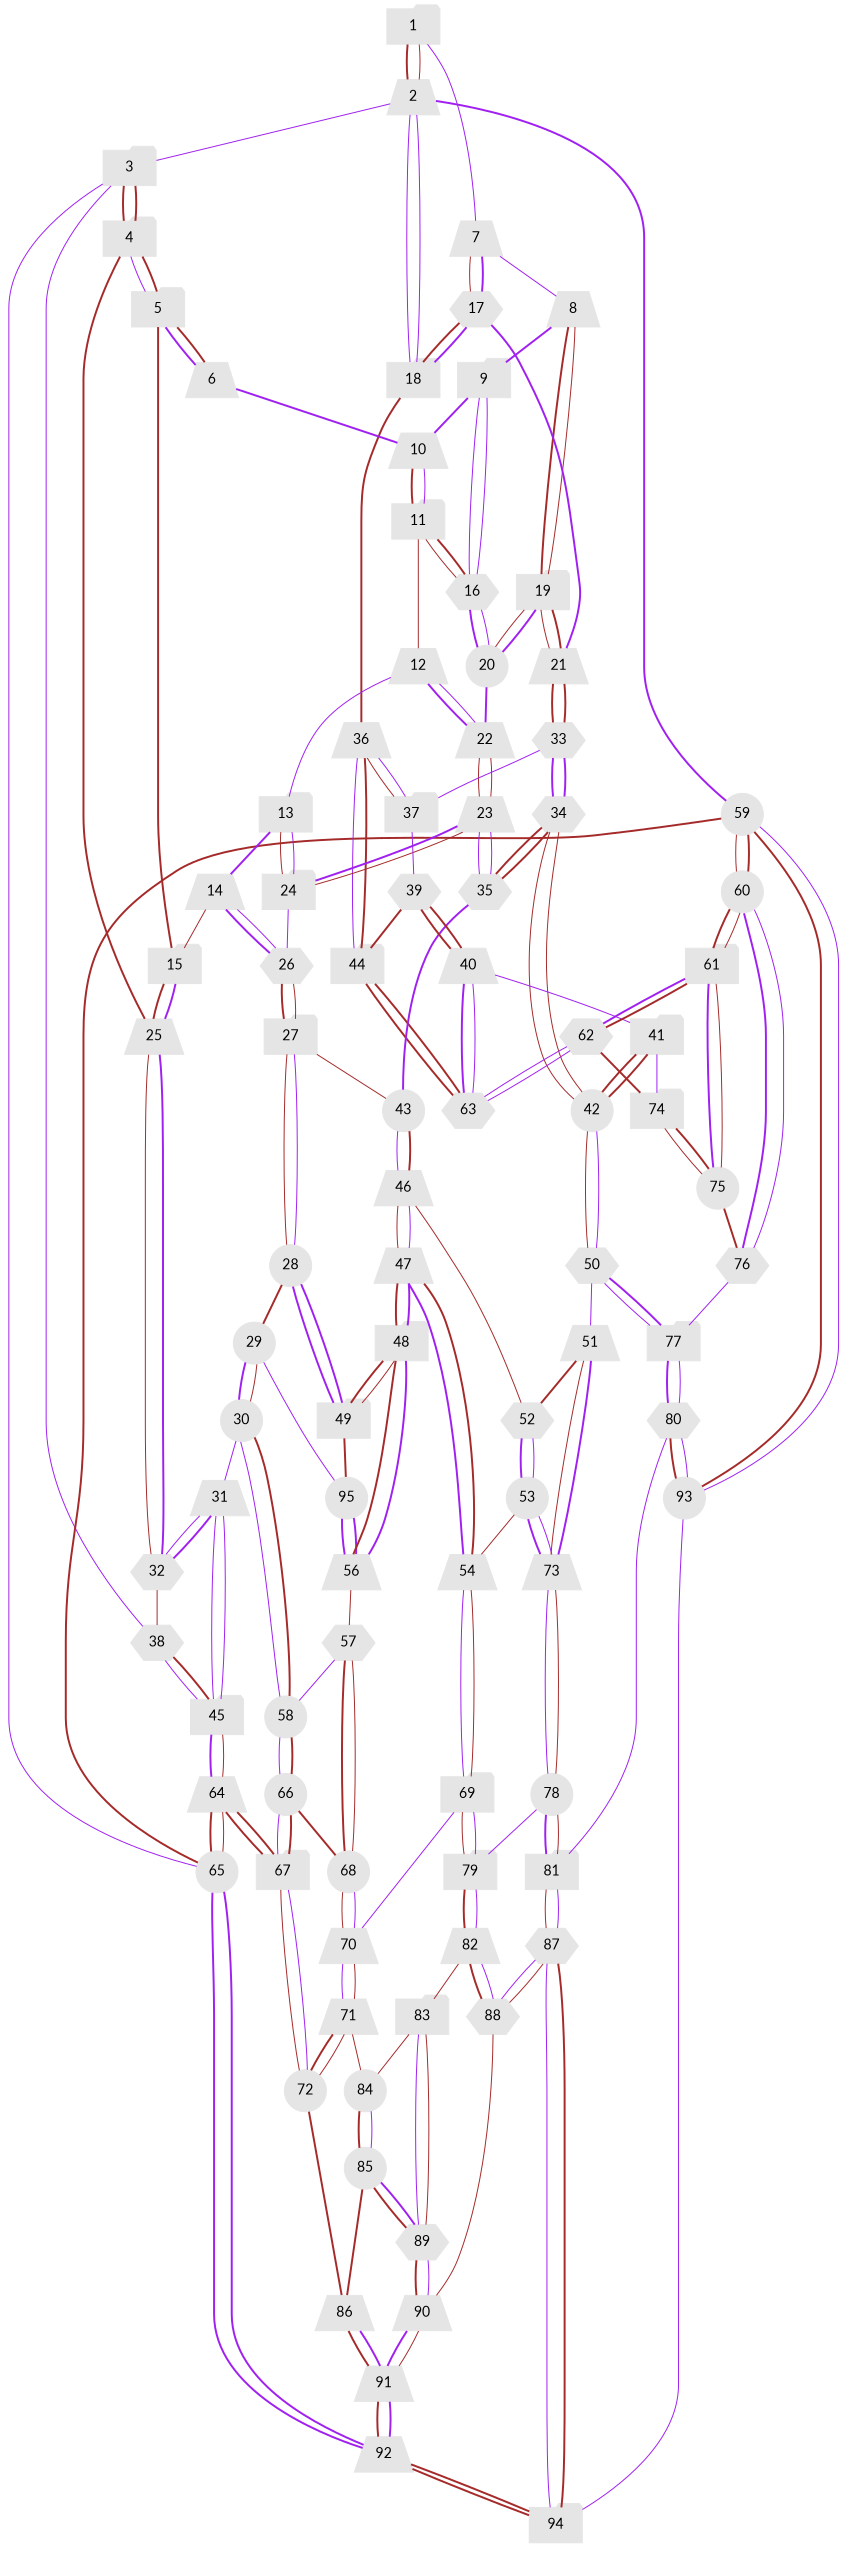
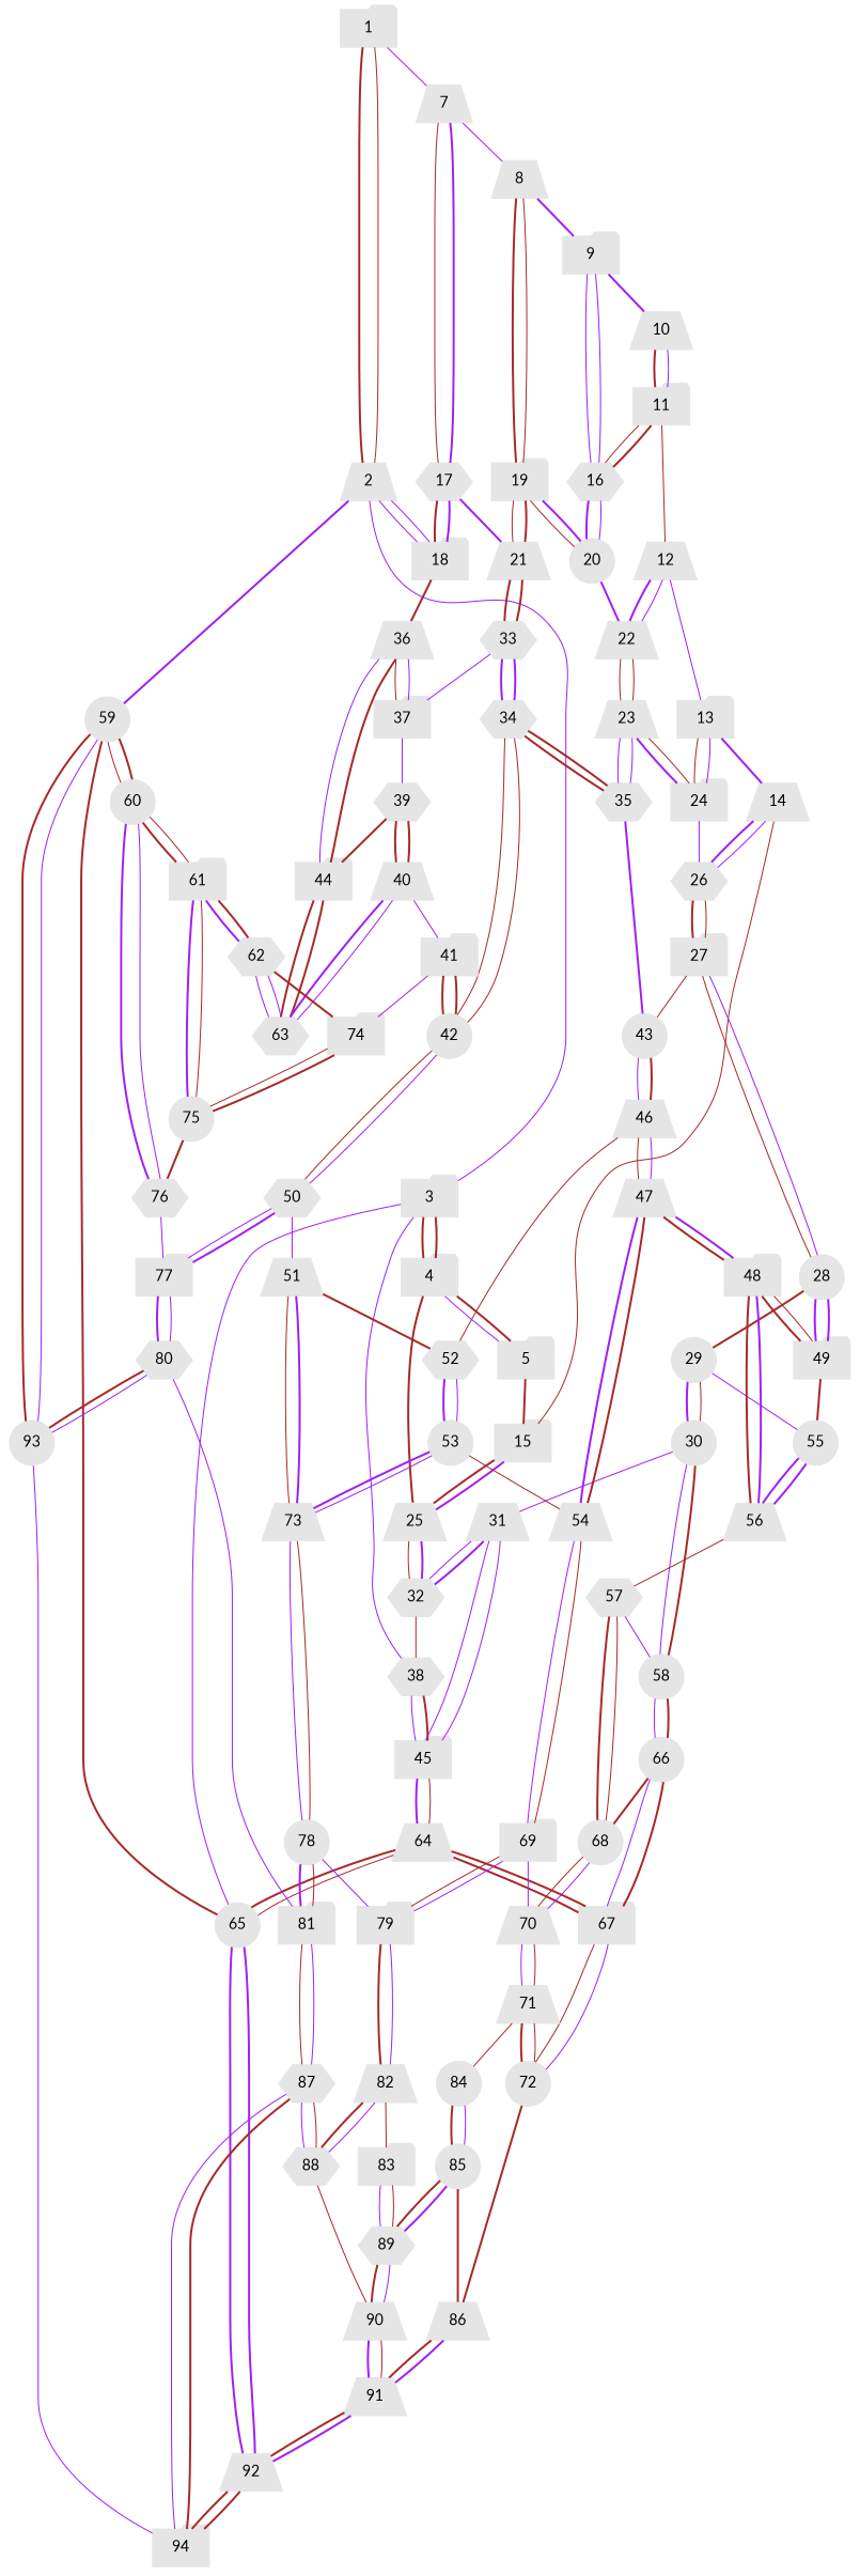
  graph {
    fontname=Lato
    node [color=gray90 fontname=Lato shape=trapezium style=filled]
    edge [color=brown fontname=Lato style=solid]
    1 [shape=folder]
    2
    7
    3 [shape=folder]
    18 [shape=folder]
    59 [shape=circle]
    8
    17 [shape=hexagon]
    4 [shape=folder]
    38 [shape=hexagon]
    65 [shape=circle]
    36
    60 [shape=circle]
    93 [shape=circle]
    5 [shape=folder]
    25
    45 [shape=folder]
    92
-   6
    15 [shape=folder]
    32 [shape=hexagon]
    10
    11 [shape=folder]
    9 [shape=folder]
    19 [shape=folder]
    21
    16 [shape=hexagon]
    20 [shape=circle]
    12
    13 [shape=folder]
    22
    14
    24 [shape=folder]
    23
    26 [shape=hexagon]
    27 [shape=folder]
    33 [shape=hexagon]
    37 [shape=folder]
    44 [shape=folder]
    34 [shape=hexagon]
    35 [shape=hexagon]
    43 [shape=circle]
    28 [shape=circle]
    29 [shape=circle]
    49 [shape=folder]
    46
    30 [shape=circle]
-   55 [shape=circle label=95]
+   55 [shape=circle]
    31
    58 [shape=circle]
    56
    66 [shape=circle]
    64
    42 [shape=circle]
    39 [shape=hexagon]
    50 [shape=hexagon]
    63 [shape=hexagon]
    40
    41 [shape=folder]
    74 [shape=folder]
    75 [shape=circle]
    51
    77 [shape=folder]
    47
    52 [shape=hexagon]
    67 [shape=folder]
    48 [shape=folder]
    54
    53 [shape=circle]
    69 [shape=folder]
    57 [shape=hexagon]
    73
    80 [shape=hexagon]
    78 [shape=circle]
    70
    79 [shape=folder]
    68 [shape=circle]
    61 [shape=folder]
    76 [shape=hexagon]
    94 [shape=folder]
    62 [shape=hexagon]
    72 [shape=circle]
    86
    71
    82
    84 [shape=circle]
    85 [shape=circle]
    91
    81 [shape=folder]
    87 [shape=hexagon]
    83 [shape=folder]
    88 [shape=hexagon]
    89 [shape=hexagon]
    90
    1 -- 2 [style=bold]
    1 -- 2
    1 -- 7 [color=purple]
    2 -- 3 [color=purple]
    2 -- 18 [color=purple]
    2 -- 18 [color=purple]
    2 -- 59 [color=purple style=bold]
    7 -- 8 [color=purple]
    7 -- 17
    7 -- 17 [color=purple style=bold]
    3 -- 4 [style=bold]
    3 -- 4 [style=bold]
    3 -- 38 [color=purple]
    3 -- 65 [color=purple]
    18 -- 36 [style=bold]
    59 -- 65 [style=bold]
    59 -- 60
    59 -- 60 [style=bold]
    59 -- 93 [style=bold]
    59 -- 93 [color=purple]
    8 -- 9 [color=purple style=bold]
    8 -- 19 [style=bold]
    8 -- 19
    17 -- 18 [style=bold]
    17 -- 18 [color=purple style=bold]
    17 -- 21 [color=purple style=bold]
    4 -- 5 [color=purple]
    4 -- 5 [style=bold]
    4 -- 25 [style=bold]
    38 -- 45 [color=purple]
    38 -- 45 [style=bold]
    65 -- 92 [color=purple style=bold]
    65 -- 92 [color=purple style=bold]
    36 -- 37
    36 -- 37 [color=purple]
    36 -- 44 [color=purple]
    36 -- 44 [style=bold]
    60 -- 61 [style=bold]
    60 -- 61
    60 -- 76 [color=purple style=bold]
    60 -- 76 [color=purple]
    93 -- 94 [color=purple]
-   5 -- 6 [color=purple style=bold]
-   5 -- 6 [style=bold]
    5 -- 15 [style=bold]
    25 -- 32
    25 -- 32 [color=purple style=bold]
    45 -- 64 [color=purple style=bold]
    45 -- 64
    92 -- 94 [style=bold]
    92 -- 94 [style=bold]
-   6 -- 10 [color=purple style=bold]
    15 -- 25 [style=bold]
    15 -- 25 [color=purple style=bold]
    32 -- 38
    10 -- 11 [style=bold]
    10 -- 11 [color=purple]
    11 -- 16
    11 -- 16 [style=bold]
    11 -- 12
    9 -- 10 [color=purple style=bold]
    9 -- 16 [color=purple]
    9 -- 16 [color=purple]
    19 -- 21
    19 -- 21 [style=bold]
    19 -- 20
    19 -- 20 [color=purple style=bold]
    21 -- 33 [style=bold]
    21 -- 33 [style=bold]
    16 -- 20 [color=purple style=bold]
    16 -- 20 [color=purple]
    20 -- 22 [color=purple style=bold]
    12 -- 13 [color=purple]
    12 -- 22 [color=purple style=bold]
    12 -- 22 [color=purple]
    13 -- 14 [color=purple style=bold]
    13 -- 24
    13 -- 24 [color=purple]
    22 -- 23
    22 -- 23
    14 -- 15
    14 -- 26 [color=purple style=bold]
    14 -- 26 [color=purple]
    24 -- 26 [color=purple]
    23 -- 24 [color=purple style=bold]
    23 -- 24
    23 -- 35 [color=purple]
    23 -- 35 [color=purple]
    26 -- 27 [style=bold]
    26 -- 27
    27 -- 43
    27 -- 28
    27 -- 28 [color=purple]
    33 -- 37 [color=purple]
    33 -- 34 [color=purple style=bold]
    33 -- 34 [color=purple style=bold]
    37 -- 39 [color=purple]
    44 -- 63 [style=bold]
    44 -- 63 [style=bold]
    34 -- 35 [style=bold]
    34 -- 35 [style=bold]
    34 -- 42
    34 -- 42
    35 -- 43 [color=purple style=bold]
    43 -- 46 [color=purple]
    43 -- 46 [style=bold]
    28 -- 29 [style=bold]
    28 -- 49 [color=purple style=bold]
    28 -- 49 [color=purple style=bold]
    29 -- 30 [color=purple style=bold]
    29 -- 30
    29 -- 55 [color=purple]
    49 -- 55 [style=bold]
    46 -- 47
    46 -- 47 [color=purple]
    46 -- 52
    30 -- 31 [color=purple]
    30 -- 58 [color=purple]
    30 -- 58 [style=bold]
    55 -- 56 [color=purple style=bold]
    55 -- 56 [color=purple style=bold]
    31 -- 45 [color=purple]
    31 -- 45 [color=purple]
    31 -- 32 [color=purple]
    31 -- 32 [color=purple style=bold]
    58 -- 66 [color=purple]
    58 -- 66 [style=bold]
    56 -- 57
    66 -- 67 [color=purple]
    66 -- 67 [style=bold]
    66 -- 68 [style=bold]
    64 -- 65 [style=bold]
    64 -- 65
    64 -- 67 [style=bold]
    64 -- 67 [style=bold]
    42 -- 50
    42 -- 50 [color=purple]
    39 -- 44 [style=bold]
    39 -- 40 [style=bold]
    39 -- 40 [style=bold]
    50 -- 51 [color=purple]
    50 -- 77 [color=purple]
    50 -- 77 [color=purple style=bold]
    40 -- 63 [color=purple style=bold]
    40 -- 63 [color=purple]
    40 -- 41 [color=purple]
    41 -- 42 [style=bold]
    41 -- 42 [style=bold]
    41 -- 74 [color=purple]
    74 -- 75
    74 -- 75 [style=bold]
    75 -- 76 [style=bold]
    51 -- 52 [style=bold]
    51 -- 73
    51 -- 73 [color=purple style=bold]
    77 -- 80 [color=purple style=bold]
    77 -- 80 [color=purple]
    47 -- 48 [style=bold]
    47 -- 48 [color=purple style=bold]
    47 -- 54 [color=purple style=bold]
    47 -- 54 [style=bold]
    52 -- 53 [color=purple style=bold]
    52 -- 53 [color=purple]
    67 -- 72
    67 -- 72 [color=purple]
    48 -- 49 [style=bold]
    48 -- 49
    48 -- 56 [style=bold]
    48 -- 56 [color=purple style=bold]
    54 -- 69 [color=purple]
    54 -- 69
    53 -- 54
    53 -- 73 [color=purple style=bold]
    53 -- 73 [color=purple]
    69 -- 70 [color=purple]
    69 -- 79
    69 -- 79 [color=purple]
    57 -- 58 [color=purple]
    57 -- 68 [style=bold]
    57 -- 68
    73 -- 78 [color=purple]
    73 -- 78
    80 -- 93 [style=bold]
    80 -- 93 [color=purple]
    80 -- 81 [color=purple]
    78 -- 79 [color=purple]
    78 -- 81 [color=purple style=bold]
    78 -- 81
    70 -- 71 [color=purple]
    70 -- 71
    79 -- 82 [style=bold]
    79 -- 82 [color=purple]
    68 -- 70
    68 -- 70 [color=purple]
    61 -- 75 [color=purple style=bold]
    61 -- 75
    61 -- 62 [color=purple style=bold]
    61 -- 62 [style=bold]
    76 -- 77 [color=purple]
    62 -- 63 [color=purple]
    62 -- 63 [color=purple]
    62 -- 74 [style=bold]
    72 -- 86 [style=bold]
    86 -- 91 [style=bold]
    86 -- 91 [color=purple style=bold]
    71 -- 72 [style=bold]
    71 -- 72
    71 -- 84
    82 -- 83
    82 -- 88 [style=bold]
    82 -- 88 [color=purple]
    84 -- 85 [style=bold]
    84 -- 85 [color=purple]
    85 -- 86 [style=bold]
    85 -- 89 [style=bold]
    85 -- 89 [color=purple style=bold]
    91 -- 92 [style=bold]
    91 -- 92 [color=purple style=bold]
    81 -- 87
    81 -- 87 [color=purple]
    87 -- 94 [color=purple]
    87 -- 94 [style=bold]
    87 -- 88 [color=purple]
    87 -- 88
-   83 -- 84
    83 -- 89 [color=purple]
    83 -- 89
    88 -- 90
    89 -- 90 [style=bold]
    89 -- 90 [color=purple]
    90 -- 91 [color=purple style=bold]
    90 -- 91
  }
